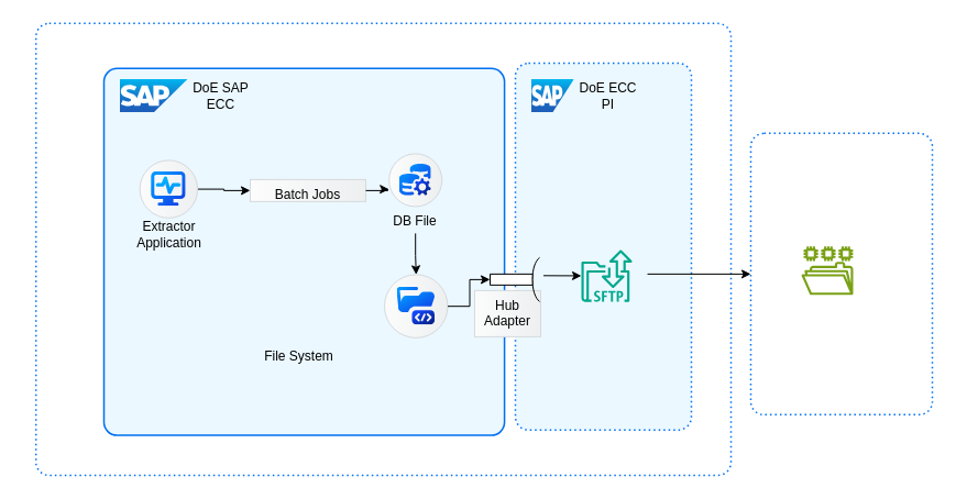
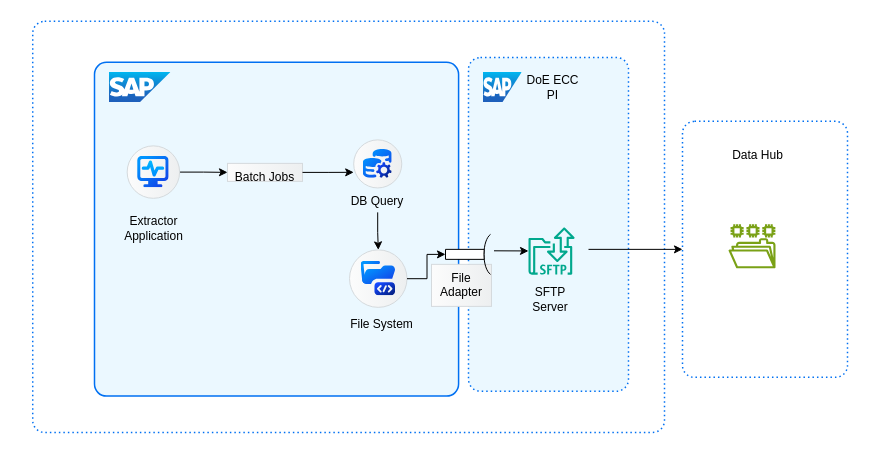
  <mxCell id="0" />
  <mxCell id="1" parent="0" />
  <mxCell id="2" value="" style="group;movable=0;resizable=0;rotatable=0;deletable=0;editable=0;locked=1;connectable=0;" vertex="1" connectable="0" parent="1"><mxGeometry x="20" y="42" width="827" height="390" as="geometry" /></mxCell>
  <mxCell id="3" value="" style="group;movable=0;resizable=0;rotatable=0;deletable=0;editable=0;locked=1;connectable=0;" vertex="1" connectable="0" parent="2"><mxGeometry width="599" height="345" as="geometry" /></mxCell>
  <mxCell id="4" value="" style="group;movable=1;resizable=1;rotatable=1;deletable=1;editable=1;locked=0;connectable=1;" vertex="1" connectable="0" parent="2"><mxGeometry x="74" y="15" width="753" height="375" as="geometry" /></mxCell>
  <mxCell id="5" value="" style="rounded=1;whiteSpace=wrap;html=1;strokeColor=#0070F2;fillColor=#ffffff;arcSize=24;absoluteArcSize=1;imageWidth=64;imageHeight=64;strokeWidth=1.5;dashed=1;dashPattern=1 2;" vertex="1" parent="4"><mxGeometry x="-61.77" y="-36.13" width="631.77" height="411.13" as="geometry" /></mxCell>
  <mxCell id="6" value="" style="rounded=1;whiteSpace=wrap;html=1;strokeColor=#0070F2;fillColor=#EBF8FF;arcSize=24;absoluteArcSize=1;imageWidth=64;imageHeight=64;strokeWidth=1.5;aspect=fixed;container=0;movable=1;resizable=1;rotatable=1;deletable=1;editable=1;locked=0;connectable=1;" vertex="1" parent="4"><mxGeometry y="4.87" width="364.09" height="333.75" as="geometry" /></mxCell>
  <mxCell id="7" value="" style="rounded=1;whiteSpace=wrap;html=1;strokeColor=#0070F2;fillColor=#EBF8FF;arcSize=24;absoluteArcSize=1;imageWidth=64;imageHeight=64;strokeWidth=1.5;dashed=1;dashPattern=1 2;movable=1;resizable=1;rotatable=1;deletable=1;editable=1;locked=0;connectable=1;" vertex="1" parent="4"><mxGeometry x="374" width="160" height="333.75" as="geometry" /></mxCell>
- <mxCell id="8" value="Hub Adapter" style="whiteSpace=wrap;html=1;verticalAlign=top;fillColor=#EDEFF0;strokeColor=#D5DADD;strokeWidth=1;gradientColor=#FCFCFC;gradientDirection=west;movable=1;resizable=1;rotatable=1;deletable=1;editable=1;locked=0;connectable=1;" vertex="1" parent="4"><mxGeometry x="337" y="206.85" width="60" height="42.02" as="geometry" /></mxCell>
+ <mxCell id="8" value="File Adapter" style="whiteSpace=wrap;html=1;verticalAlign=top;fillColor=#EDEFF0;strokeColor=#D5DADD;strokeWidth=1;gradientColor=#FCFCFC;gradientDirection=west;movable=1;resizable=1;rotatable=1;deletable=1;editable=1;locked=0;connectable=1;" vertex="1" parent="4"><mxGeometry x="337" y="206.85" width="60" height="42.02" as="geometry" /></mxCell>
  <mxCell id="9" value="" style="edgeStyle=orthogonalEdgeStyle;rounded=0;orthogonalLoop=1;jettySize=auto;html=1;movable=1;resizable=1;rotatable=1;deletable=1;editable=1;locked=0;connectable=1;" edge="1" parent="4" source="28" target="10"><mxGeometry relative="1" as="geometry" /></mxCell>
  <mxCell id="10" value="" style="shape=mxgraph.sap.icon;labelPosition=center;verticalLabelPosition=bottom;align=center;verticalAlign=top;strokeWidth=1;strokeColor=#D5DADD;fillColor=#EDEFF0;gradientColor=#FCFCFC;gradientDirection=west;aspect=fixed;SAPIcon=SAP_Business_Accelerator_Hub;movable=1;resizable=1;rotatable=1;deletable=1;editable=1;locked=0;connectable=1;" vertex="1" parent="4"><mxGeometry x="255" y="192.37" width="57.5" height="57.5" as="geometry" /></mxCell>
- <mxCell id="11" value="File System" style="text;html=1;align=center;verticalAlign=middle;whiteSpace=wrap;rounded=0;movable=1;resizable=1;rotatable=1;deletable=1;editable=1;locked=0;connectable=1;" vertex="1" parent="4"><mxGeometry x="140" y="251.87" width="75" height="30" as="geometry" /></mxCell>
+ <mxCell id="11" value="File System" style="text;html=1;align=center;verticalAlign=middle;whiteSpace=wrap;rounded=0;movable=1;resizable=1;rotatable=1;deletable=1;editable=1;locked=0;connectable=1;" vertex="1" parent="4"><mxGeometry x="250" y="251.87" width="75" height="30" as="geometry" /></mxCell>
  <mxCell id="12" style="edgeStyle=orthogonalEdgeStyle;rounded=0;orthogonalLoop=1;jettySize=auto;html=1;entryX=0;entryY=0.5;entryDx=0;entryDy=0;entryPerimeter=0;movable=1;resizable=1;rotatable=1;deletable=1;editable=1;locked=0;connectable=1;" edge="1" parent="4" source="10" target="13"><mxGeometry relative="1" as="geometry" /></mxCell>
  <mxCell id="13" value="" style="pointerEvents=1;verticalLabelPosition=bottom;shadow=0;dashed=0;align=center;html=1;verticalAlign=top;shape=mxgraph.electrical.miscellaneous.adapter;movable=1;resizable=1;rotatable=1;deletable=1;editable=1;locked=0;connectable=1;" vertex="1" parent="4"><mxGeometry x="351" y="176.87" width="45" height="40" as="geometry" /></mxCell>
  <mxCell id="14" value="" style="group;movable=1;resizable=1;rotatable=1;deletable=1;editable=1;locked=0;connectable=1;" vertex="1" connectable="0" parent="4"><mxGeometry x="388.998" y="15.0" width="100.157" height="30" as="geometry" /></mxCell>
  <mxCell id="15" value="" style="image;image=img/lib/sap/SAP_Logo.svg;editableCssRules=.*;verticalLabelPosition=middle;labelBackgroundColor=none;verticalAlign=middle;imageAspect=0;labelPosition=right;align=left;fontSize=16;fontStyle=1;spacingLeft=0;fontColor=#002A86;spacing=0;movable=1;resizable=1;rotatable=1;deletable=1;editable=1;locked=0;connectable=1;" vertex="1" parent="14"><mxGeometry width="38.716" height="30" as="geometry" /></mxCell>
  <mxCell id="16" value="DoE ECC PI" style="text;html=1;align=center;verticalAlign=middle;whiteSpace=wrap;rounded=0;movable=1;resizable=1;rotatable=1;deletable=1;editable=1;locked=0;connectable=1;" vertex="1" parent="14"><mxGeometry x="38.716" width="61.441" height="30" as="geometry" /></mxCell>
  <mxCell id="17" style="edgeStyle=orthogonalEdgeStyle;rounded=0;orthogonalLoop=1;jettySize=auto;html=1;entryX=0;entryY=0.5;entryDx=0;entryDy=0;movable=1;resizable=1;rotatable=1;deletable=1;editable=1;locked=0;connectable=1;" edge="1" parent="4" source="18" target="21"><mxGeometry relative="1" as="geometry" /></mxCell>
  <mxCell id="18" value="" style="shape=mxgraph.sap.icon;labelPosition=center;verticalLabelPosition=bottom;align=center;verticalAlign=top;strokeWidth=1;strokeColor=#D5DADD;fillColor=#EDEFF0;gradientColor=#FCFCFC;gradientDirection=west;aspect=fixed;SAPIcon=SAP_Monitoring_service_for_SAP_BTP;movable=1;resizable=1;rotatable=1;deletable=1;editable=1;locked=0;connectable=1;" vertex="1" parent="4"><mxGeometry x="32.671" y="88.37" width="52.448" height="52.448" as="geometry" /></mxCell>
- <mxCell id="19" value="Extractor Application" style="text;html=1;align=center;verticalAlign=middle;whiteSpace=wrap;rounded=0;movable=1;resizable=1;rotatable=1;deletable=1;editable=1;locked=0;connectable=1;" vertex="1" parent="4"><mxGeometry x="19.559" y="140.87" width="78.671" height="30" as="geometry" /></mxCell>
+ <mxCell id="19" value="Extractor Application" style="text;html=1;align=center;verticalAlign=middle;whiteSpace=wrap;rounded=0;movable=1;resizable=1;rotatable=1;deletable=1;editable=1;locked=0;connectable=1;" vertex="1" parent="4"><mxGeometry x="19.559" y="155.87" width="78.671" height="30" as="geometry" /></mxCell>
  <mxCell id="20" value="" style="shape=mxgraph.sap.icon;labelPosition=center;verticalLabelPosition=bottom;align=center;verticalAlign=top;strokeWidth=1;strokeColor=#D5DADD;fillColor=#EDEFF0;gradientColor=#FCFCFC;gradientDirection=west;aspect=fixed;SAPIcon=Object_Store_on_SAP_BTP;movable=1;resizable=1;rotatable=1;deletable=1;editable=1;locked=0;connectable=1;" vertex="1" parent="4"><mxGeometry x="259.196" y="82.37" width="48.077" height="48.077" as="geometry" /></mxCell>
- <mxCell id="21" value="Batch Jobs" style="whiteSpace=wrap;html=1;verticalAlign=top;fillColor=#EDEFF0;strokeColor=#D5DADD;strokeWidth=1;gradientColor=#FCFCFC;gradientDirection=west;movable=1;resizable=1;rotatable=1;deletable=1;editable=1;locked=0;connectable=1;" vertex="1" parent="4"><mxGeometry x="133" y="105.87" width="105" height="20" as="geometry" /></mxCell>
+ <mxCell id="21" value="Batch Jobs" style="whiteSpace=wrap;html=1;verticalAlign=top;fillColor=#EDEFF0;strokeColor=#D5DADD;strokeWidth=1;gradientColor=#FCFCFC;gradientDirection=west;movable=1;resizable=1;rotatable=1;deletable=1;editable=1;locked=0;connectable=1;" vertex="1" parent="4"><mxGeometry x="133" y="105.87" width="75" height="18" as="geometry" /></mxCell>
  <mxCell id="22" style="edgeStyle=orthogonalEdgeStyle;rounded=0;orthogonalLoop=1;jettySize=auto;html=1;entryX=0;entryY=0.675;entryDx=0;entryDy=0;entryPerimeter=0;movable=1;resizable=1;rotatable=1;deletable=1;editable=1;locked=0;connectable=1;" edge="1" parent="4" source="21" target="20"><mxGeometry relative="1" as="geometry" /></mxCell>
  <mxCell id="23" value="" style="sketch=0;outlineConnect=0;fontColor=#232F3E;gradientColor=none;fillColor=#01A88D;strokeColor=none;dashed=0;verticalLabelPosition=bottom;verticalAlign=top;align=center;html=1;fontSize=12;fontStyle=0;aspect=fixed;shape=mxgraph.aws4.transfer_for_sftp_resource;movable=1;resizable=1;rotatable=1;deletable=1;editable=1;locked=0;connectable=1;" vertex="1" parent="4"><mxGeometry x="434" y="169.87" width="46.13" height="47.34" as="geometry" /></mxCell>
+ <mxCell id="24" value="SFTP Server" style="text;html=1;align=center;verticalAlign=middle;whiteSpace=wrap;rounded=0;movable=1;resizable=1;rotatable=1;deletable=1;editable=1;locked=0;connectable=1;" vertex="1" parent="4"><mxGeometry x="425.87" y="226.87" width="60" height="30" as="geometry" /></mxCell>
  <mxCell id="25" value="" style="rounded=1;whiteSpace=wrap;html=1;strokeColor=#0070F2;fillColor=#ffffff;arcSize=24;absoluteArcSize=1;imageWidth=64;imageHeight=64;strokeWidth=1.5;dashed=1;dashPattern=1 2;movable=1;resizable=1;rotatable=1;deletable=1;editable=1;locked=0;connectable=1;" vertex="1" parent="4"><mxGeometry x="588" y="63.87" width="165" height="256" as="geometry" /></mxCell>
+ <mxCell id="26" value="Data Hub" style="text;html=1;align=center;verticalAlign=middle;whiteSpace=wrap;rounded=0;movable=1;resizable=1;rotatable=1;deletable=1;editable=1;locked=0;connectable=1;" vertex="1" parent="4"><mxGeometry x="611" y="81.37" width="105" height="32.5" as="geometry" /></mxCell>
  <mxCell id="27" value="" style="sketch=0;outlineConnect=0;fontColor=#232F3E;gradientColor=none;fillColor=#7AA116;strokeColor=none;dashed=0;verticalLabelPosition=bottom;verticalAlign=top;align=center;html=1;fontSize=12;fontStyle=0;aspect=fixed;pointerEvents=1;shape=mxgraph.aws4.file_system;movable=1;resizable=1;rotatable=1;deletable=1;editable=1;locked=0;connectable=1;" vertex="1" parent="4"><mxGeometry x="634" y="166.87" width="47.01" height="44" as="geometry" /></mxCell>
- <mxCell id="28" value="DB File" style="text;html=1;align=center;verticalAlign=middle;whiteSpace=wrap;rounded=0;movable=1;resizable=1;rotatable=1;deletable=1;editable=1;locked=0;connectable=1;" vertex="1" parent="4"><mxGeometry x="238.23" y="133.37" width="90" height="21.5" as="geometry" /></mxCell>
+ <mxCell id="28" value="DB Query" style="text;html=1;align=center;verticalAlign=middle;whiteSpace=wrap;rounded=0;movable=1;resizable=1;rotatable=1;deletable=1;editable=1;locked=0;connectable=1;" vertex="1" parent="4"><mxGeometry x="238.23" y="133.37" width="90" height="21.5" as="geometry" /></mxCell>
  <mxCell id="29" value="" style="endArrow=classic;html=1;rounded=0;movable=1;resizable=1;rotatable=1;deletable=1;editable=1;locked=0;connectable=1;" edge="1" parent="4" target="25"><mxGeometry width="50" height="50" relative="1" as="geometry"><mxPoint x="494" y="191.87" as="sourcePoint" /><mxPoint x="574" y="349.87" as="targetPoint" /></mxGeometry></mxCell>
  <mxCell id="30" value="" style="image;image=img/lib/sap/SAP_Logo.svg;editableCssRules=.*;verticalLabelPosition=middle;labelBackgroundColor=none;verticalAlign=middle;imageAspect=0;labelPosition=right;align=left;fontSize=16;fontStyle=1;spacingLeft=0;fontColor=#002A86;spacing=0;movable=1;resizable=1;rotatable=1;deletable=1;editable=1;locked=0;connectable=1;" vertex="1" parent="4"><mxGeometry x="15" y="15" width="61.436" height="30" as="geometry" /></mxCell>
- <mxCell id="31" value="DoE SAP ECC" style="text;html=1;align=center;verticalAlign=middle;whiteSpace=wrap;rounded=0;movable=1;resizable=1;rotatable=1;deletable=1;editable=1;locked=0;connectable=1;" vertex="1" parent="4"><mxGeometry x="76.436" y="15" width="61.436" height="30" as="geometry" /></mxCell>
  <mxCell id="32" value="" style="endArrow=classic;html=1;rounded=0;exitX=1.078;exitY=0.411;exitDx=0;exitDy=0;exitPerimeter=0;" edge="1" parent="4" source="13" target="23"><mxGeometry width="50" height="50" relative="1" as="geometry"><mxPoint x="450" y="155" as="sourcePoint" /><mxPoint x="500" y="105" as="targetPoint" /></mxGeometry></mxCell>
